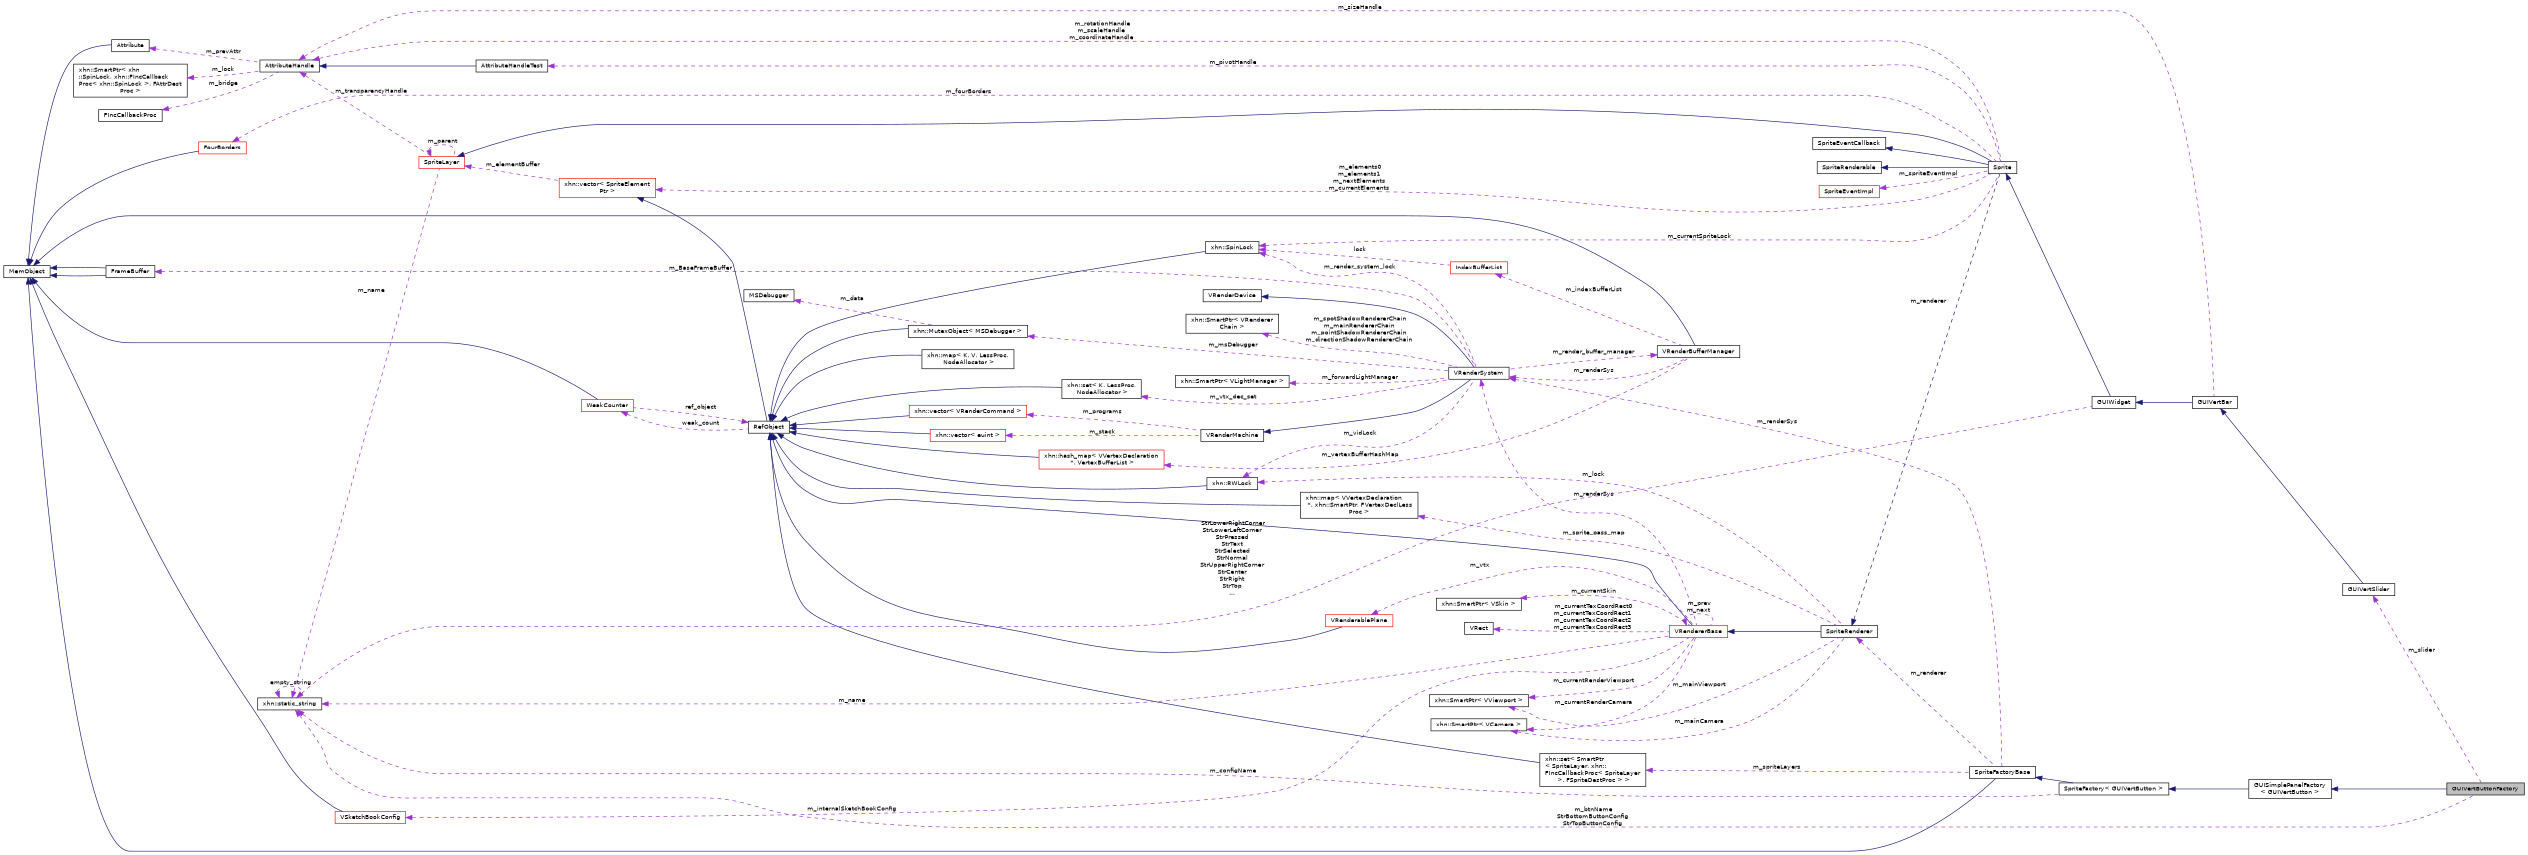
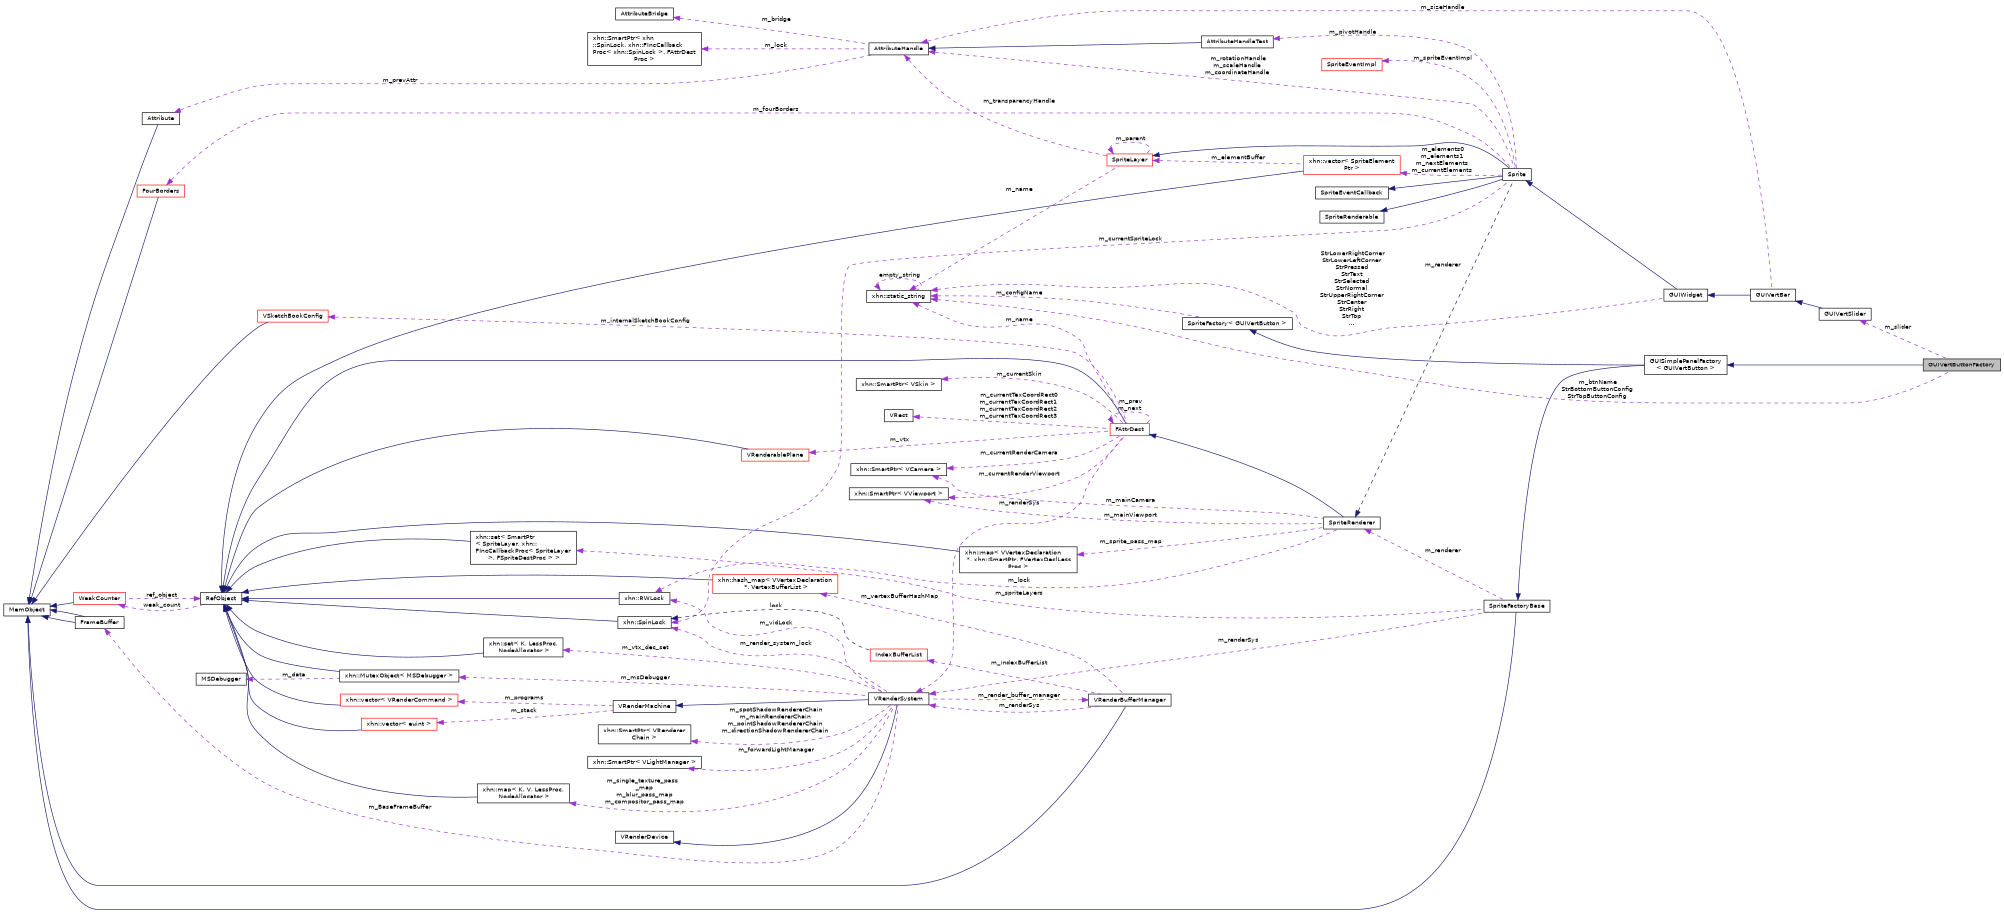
  digraph {
    rankdir=LR
    node [color=black fillcolor=white fontname=Helvetica fontsize=10 shape=record style=filled]
    edge [color=darkorchid3 dir=back fontname=Helvetica fontsize=10 labelfontname=Helvetica labelfontsize=10 style=dashed]
    n1 [fillcolor=grey75 fontcolor=black height=0.2 label=GUIVertButtonFactory width=0.4]
    n2 [height=0.2 label="GUISimplePanelFactory\l\< GUIVertButton \>" width=0.4]
    n3 [height=0.2 label="SpriteFactory\< GUIVertButton \>" width=0.4]
    n4 [height=0.2 label=SpriteFactoryBase width=0.4]
    n5 [height=0.2 label=MemObject width=0.4]
    n6 [color=red height=0.2 label=WeakCounter width=0.4]
    n7 [height=0.2 label=VRenderBufferManager width=0.4]
    n8 [height=0.2 label=FrameBuffer width=0.4]
    n9 [color=red height=0.2 label=VSketchBookConfig width=0.4]
    n10 [height=0.2 label=Attribute width=0.4]
    n11 [color=red height=0.2 label=FourBorders width=0.4]
    n12 [height=0.2 label=RefObject width=0.4]
    n13 [height=0.2 label=VRenderSystem width=0.4]
-   n14 [color=red height=0.2 label=VRendererBase width=0.4]
+   n14 [color=red height=0.2 label=FAttrDest width=0.4]
    n15 [height=0.2 label=AttributeHandle width=0.4]
    n16 [height=0.2 label=Sprite width=0.4]
    n17 [height=0.2 label="xhn::set\< SmartPtr\l\< SpriteLayer, xhn::\lFIncCallbackProc\< SpriteLayer\l \>, FSpriteDestProc \> \>" width=0.4]
    n18 [color=red height=0.2 label="xhn::vector\< VRenderCommand \>" width=0.4]
    n19 [color=red height=0.2 label="xhn::vector\< euint \>" width=0.4]
    n20 [height=0.2 label="xhn::RWLock" width=0.4]
    n21 [color=red height=0.2 label="xhn::hash_map\< VVertexDeclaration\l *, VertexBufferList \>" width=0.4]
    n22 [height=0.2 label="xhn::SpinLock" width=0.4]
    n23 [height=0.2 label="xhn::MutexObject\< MSDebugger \>" width=0.4]
    n24 [height=0.2 label="xhn::map\< K, V, LessProc,\l NodeAllocator \>" width=0.4]
    n25 [height=0.2 label="xhn::set\< K, LessProc,\l NodeAllocator \>" width=0.4]
    n26 [color=red height=0.2 label=VRenderablePlane width=0.4]
    n27 [height=0.2 label="xhn::map\< VVertexDeclaration\l *, xhn::SmartPtr, FVertexDeclLess\lProc \>" width=0.4]
    n28 [color=red height=0.2 label="xhn::vector\< SpriteElement\lPtr \>" width=0.4]
    n29 [height=0.2 label=VRenderMachine width=0.4]
    n30 [height=0.2 label=SpriteRenderer width=0.4]
    n31 [color=red height=0.2 label=IndexBufferList width=0.4]
    n32 [height=0.2 label=VRenderDevice width=0.4]
    n33 [height=0.2 label=GUIWidget width=0.4]
    n34 [height=0.2 label=MSDebugger width=0.4]
    n35 [height=0.2 label="xhn::SmartPtr\< VRenderer\lChain \>" width=0.4]
    n36 [height=0.2 label="xhn::SmartPtr\< VLightManager \>" width=0.4]
    n37 [height=0.2 label="xhn::SmartPtr\< VSkin \>" width=0.4]
    n38 [height=0.2 label=VRect width=0.4]
    n39 [height=0.2 label="xhn::SmartPtr\< VViewport \>" width=0.4]
    n40 [height=0.2 label="xhn::SmartPtr\< VCamera \>" width=0.4]
    n41 [height=0.2 label="xhn::static_string" width=0.4]
    n42 [color=red height=0.2 label=SpriteLayer width=0.4]
    n43 [height=0.2 label=GUIVertBar width=0.4]
    n44 [height=0.2 label=GUIVertSlider width=0.4]
    n45 [height=0.2 label=AttributeHandleTest width=0.4]
    n46 [height=0.2 label="xhn::SmartPtr\< xhn\l::SpinLock, xhn::FIncCallback\lProc\< xhn::SpinLock \>, FAttrDest\lProc \>" width=0.4]
-   n47 [height=0.2 label=FIncCallbackProc width=0.4]
+   n47 [height=0.2 label=AttributeBridge width=0.4]
    n48 [height=0.2 label=SpriteEventCallback width=0.4]
    n49 [height=0.2 label=SpriteRenderable width=0.4]
    n50 [color=red height=0.2 label=SpriteEventImpl width=0.4]
    n2 -> n1 [color=midnightblue style=solid]
    n3 -> n2 [color=midnightblue style=solid]
-   n4 -> n3 [color=midnightblue style=solid]
+   n4 -> n2 [color=midnightblue style=solid]
    n5 -> n4 [color=midnightblue style=solid]
    n5 -> n6 [color=midnightblue style=solid]
    n5 -> n7 [color=midnightblue style=solid]
    n5 -> n8 [color=midnightblue style=solid]
    n5 -> n8 [color=midnightblue style=solid]
    n5 -> n9 [color=midnightblue style=solid]
    n5 -> n10 [color=midnightblue style=solid]
    n5 -> n11 [color=midnightblue style=solid]
    n6 -> n12 [label=" weak_count"]
    n7 -> n13 [label=" m_render_buffer_manager"]
    n8 -> n13 [label=" m_BaseFrameBuffer"]
    n9 -> n14 [label=" m_internalSketchBookConfig"]
    n10 -> n15 [label=" m_prevAttr"]
    n11 -> n16 [label=" m_fourBorders"]
    n12 -> n6 [label=" ref_object"]
    n12 -> n14 [color=midnightblue style=solid]
    n12 -> n17 [color=midnightblue style=solid]
    n12 -> n18 [color=midnightblue style=solid]
    n12 -> n19 [color=midnightblue style=solid]
    n12 -> n20 [color=midnightblue style=solid]
    n12 -> n21 [color=midnightblue style=solid]
    n12 -> n22 [color=midnightblue style=solid]
    n12 -> n23 [color=midnightblue style=solid]
    n12 -> n24 [color=midnightblue style=solid]
    n12 -> n25 [color=midnightblue style=solid]
    n12 -> n26 [color=midnightblue style=solid]
    n12 -> n27 [color=midnightblue style=solid]
-   n28 -> n12 [color=midnightblue style=solid]
+   n12 -> n28 [color=midnightblue style=solid]
    n13 -> n4 [label=" m_renderSys"]
    n13 -> n7 [label=" m_renderSys"]
    n13 -> n14 [label=" m_renderSys"]
    n14 -> n14 [label=" m_prev\nm_next"]
    n14 -> n30 [color=midnightblue style=solid]
    n15 -> n16 [label=" m_rotationHandle\nm_scaleHandle\nm_coordinateHandle"]
    n15 -> n42 [label=" m_transparencyHandle"]
    n15 -> n43 [label=" m_sizeHandle"]
    n15 -> n45 [color=midnightblue style=solid]
    n16 -> n33 [color=midnightblue style=solid]
    n17 -> n4 [label=" m_spriteLayers"]
    n18 -> n29 [label=" m_programs"]
    n19 -> n29 [label=" m_stack"]
    n20 -> n13 [label=" m_vidLock"]
    n20 -> n30 [label=" m_lock"]
    n21 -> n7 [label=" m_vertexBufferHashMap"]
    n22 -> n13 [label=" m_render_system_lock"]
    n22 -> n16 [label=" m_currentSpriteLock"]
-   n22 -> n31 [label=" lock"]
+   n22 -> n31 [color=midnightblue label=" lock"]
    n23 -> n13 [label=" m_msDebugger"]
+   n24 -> n13 [label=" m_single_texture_pass\l_map\nm_blur_pass_map\nm_compositor_pass_map"]
    n25 -> n13 [label=" m_vtx_dec_set"]
    n26 -> n14 [label=" m_vtx"]
    n27 -> n30 [label=" m_sprite_pass_map"]
    n28 -> n16 [label=" m_elements0\nm_elements1\nm_nextElements\nm_currentElements"]
    n29 -> n13 [color=midnightblue style=solid]
    n30 -> n4 [label=" m_renderer"]
    n30 -> n16 [color=midnightblue label=" m_renderer"]
    n31 -> n7 [label=" m_indexBufferList"]
    n32 -> n13 [color=midnightblue style=solid]
    n33 -> n43 [color=midnightblue style=solid]
    n34 -> n23 [label=" m_data"]
    n35 -> n13 [label=" m_spotShadowRendererChain\nm_mainRendererChain\nm_pointShadowRendererChain\nm_directionShadowRendererChain"]
    n36 -> n13 [label=" m_forwardLightManager"]
    n37 -> n14 [label=" m_currentSkin"]
    n38 -> n14 [label=" m_currentTexCoordRect0\nm_currentTexCoordRect1\nm_currentTexCoordRect2\nm_currentTexCoordRect3"]
    n39 -> n14 [label=" m_currentRenderViewport"]
    n39 -> n30 [label=" m_mainViewport"]
    n40 -> n14 [label=" m_currentRenderCamera"]
    n40 -> n30 [label=" m_mainCamera"]
    n41 -> n1 [label=" m_btnName\nStrBottomButtonConfig\nStrTopButtonConfig"]
    n41 -> n3 [label=" m_configName"]
    n41 -> n14 [label=" m_name"]
    n41 -> n33 [label=" StrLowerRightCorner\nStrLowerLeftCorner\nStrPressed\nStrText\nStrSelected\nStrNormal\nStrUpperRightCorner\nStrCenter\nStrRight\nStrTop\n..."]
    n41 -> n41 [label=" empty_string"]
    n41 -> n42 [label=" m_name"]
    n42 -> n16 [color=midnightblue style=solid]
    n42 -> n28 [label=" m_elementBuffer"]
    n42 -> n42 [label=" m_parent"]
    n43 -> n44 [color=midnightblue style=solid]
    n44 -> n1 [label=" m_slider"]
    n45 -> n16 [label=" m_pivotHandle"]
    n46 -> n15 [label=" m_lock"]
    n47 -> n15 [label=" m_bridge"]
    n48 -> n16 [color=midnightblue style=solid]
    n49 -> n16 [color=midnightblue style=solid]
    n50 -> n16 [label=" m_spriteEventImpl"]
  }
